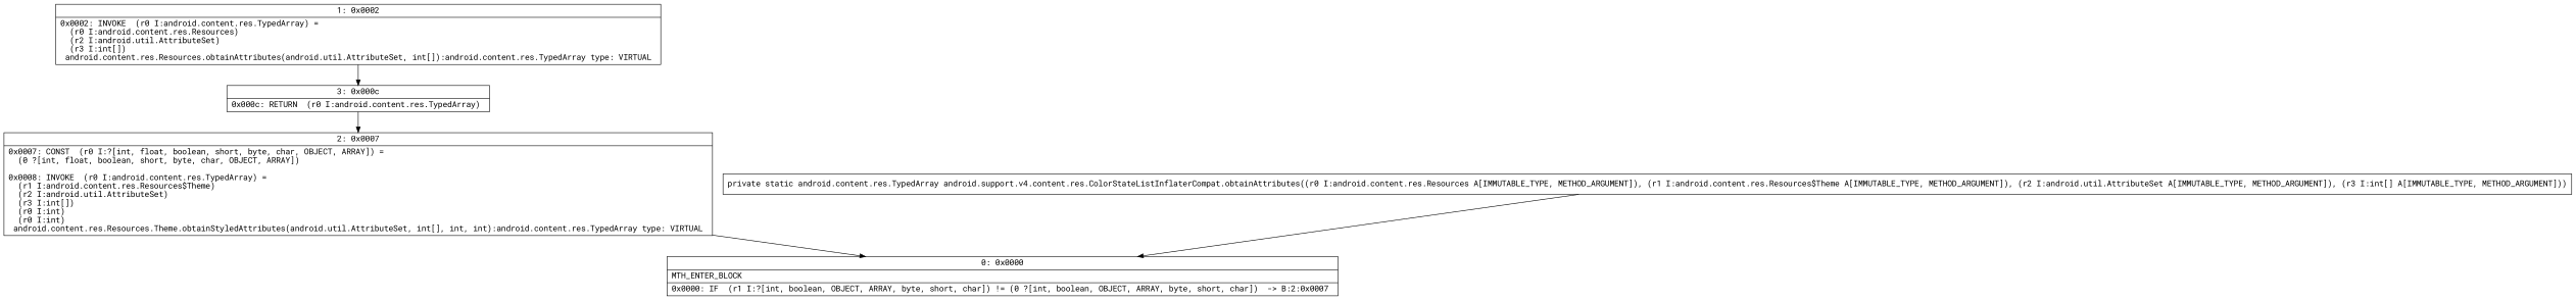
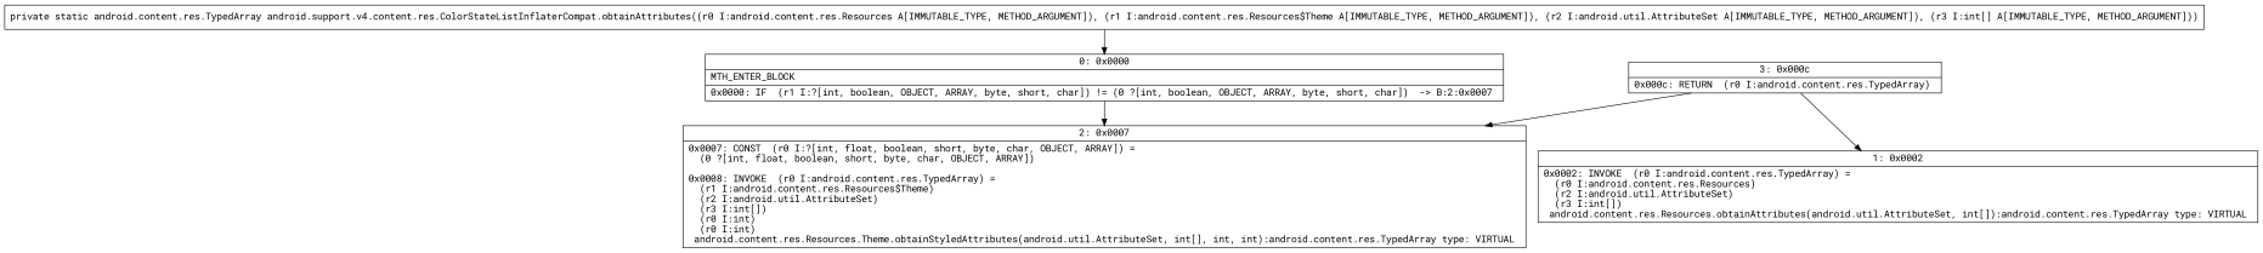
  digraph {
    fontname="Roboto Mono"
    node [fontname="Roboto Mono" shape=record]
    edge [fontname="Roboto Mono"]
    n1 [label="{0\:\ 0x0000|MTH_ENTER_BLOCK\l|0x0000: IF  (r1 I:?[int, boolean, OBJECT, ARRAY, byte, short, char]) != (0 ?[int, boolean, OBJECT, ARRAY, byte, short, char])  \-\> B:2:0x0007 \l}"]
    n2 [label="{2\:\ 0x0007|0x0007: CONST  (r0 I:?[int, float, boolean, short, byte, char, OBJECT, ARRAY]) = \l  (0 ?[int, float, boolean, short, byte, char, OBJECT, ARRAY])\l \l0x0008: INVOKE  (r0 I:android.content.res.TypedArray) = \l  (r1 I:android.content.res.Resources$Theme)\l  (r2 I:android.util.AttributeSet)\l  (r3 I:int[])\l  (r0 I:int)\l  (r0 I:int)\l android.content.res.Resources.Theme.obtainStyledAttributes(android.util.AttributeSet, int[], int, int):android.content.res.TypedArray type: VIRTUAL \l}"]
    n3 [label="{1\:\ 0x0002|0x0002: INVOKE  (r0 I:android.content.res.TypedArray) = \l  (r0 I:android.content.res.Resources)\l  (r2 I:android.util.AttributeSet)\l  (r3 I:int[])\l android.content.res.Resources.obtainAttributes(android.util.AttributeSet, int[]):android.content.res.TypedArray type: VIRTUAL \l}"]
    n4 [label="{3\:\ 0x000c|0x000c: RETURN  (r0 I:android.content.res.TypedArray) \l}"]
    n5 [label="{private static android.content.res.TypedArray android.support.v4.content.res.ColorStateListInflaterCompat.obtainAttributes((r0 I:android.content.res.Resources A[IMMUTABLE_TYPE, METHOD_ARGUMENT]), (r1 I:android.content.res.Resources$Theme A[IMMUTABLE_TYPE, METHOD_ARGUMENT]), (r2 I:android.util.AttributeSet A[IMMUTABLE_TYPE, METHOD_ARGUMENT]), (r3 I:int[] A[IMMUTABLE_TYPE, METHOD_ARGUMENT])) }"]
-   n2 -> n1
-   n3 -> n4
+   n1 -> n2
+   n4 -> n3
    n4 -> n2
    n5 -> n1
  }
